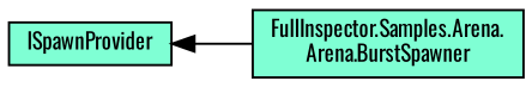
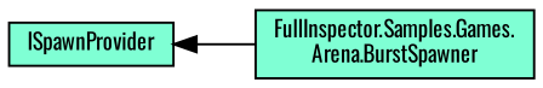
  digraph {
    rankdir=LR
    fontname=Oswald
    node [color=black fillcolor=aquamarine fontname=Oswald fontsize=10 shape=record style=filled]
-   n1 [fontcolor=black height=0.2 label="FullInspector.Samples.Arena.\lArena.BurstSpawner" width=0.4]
+   n1 [fontcolor=black height=0.2 label="FullInspector.Samples.Games.\lArena.BurstSpawner" width=0.4]
    n2 [height=0.2 label=ISpawnProvider width=0.4]
    n2 -> n1 [color=black dir=back fontname=Oswald fontsize=10 labelfontname=Helvetica labelfontsize=10 style=solid]
  }
